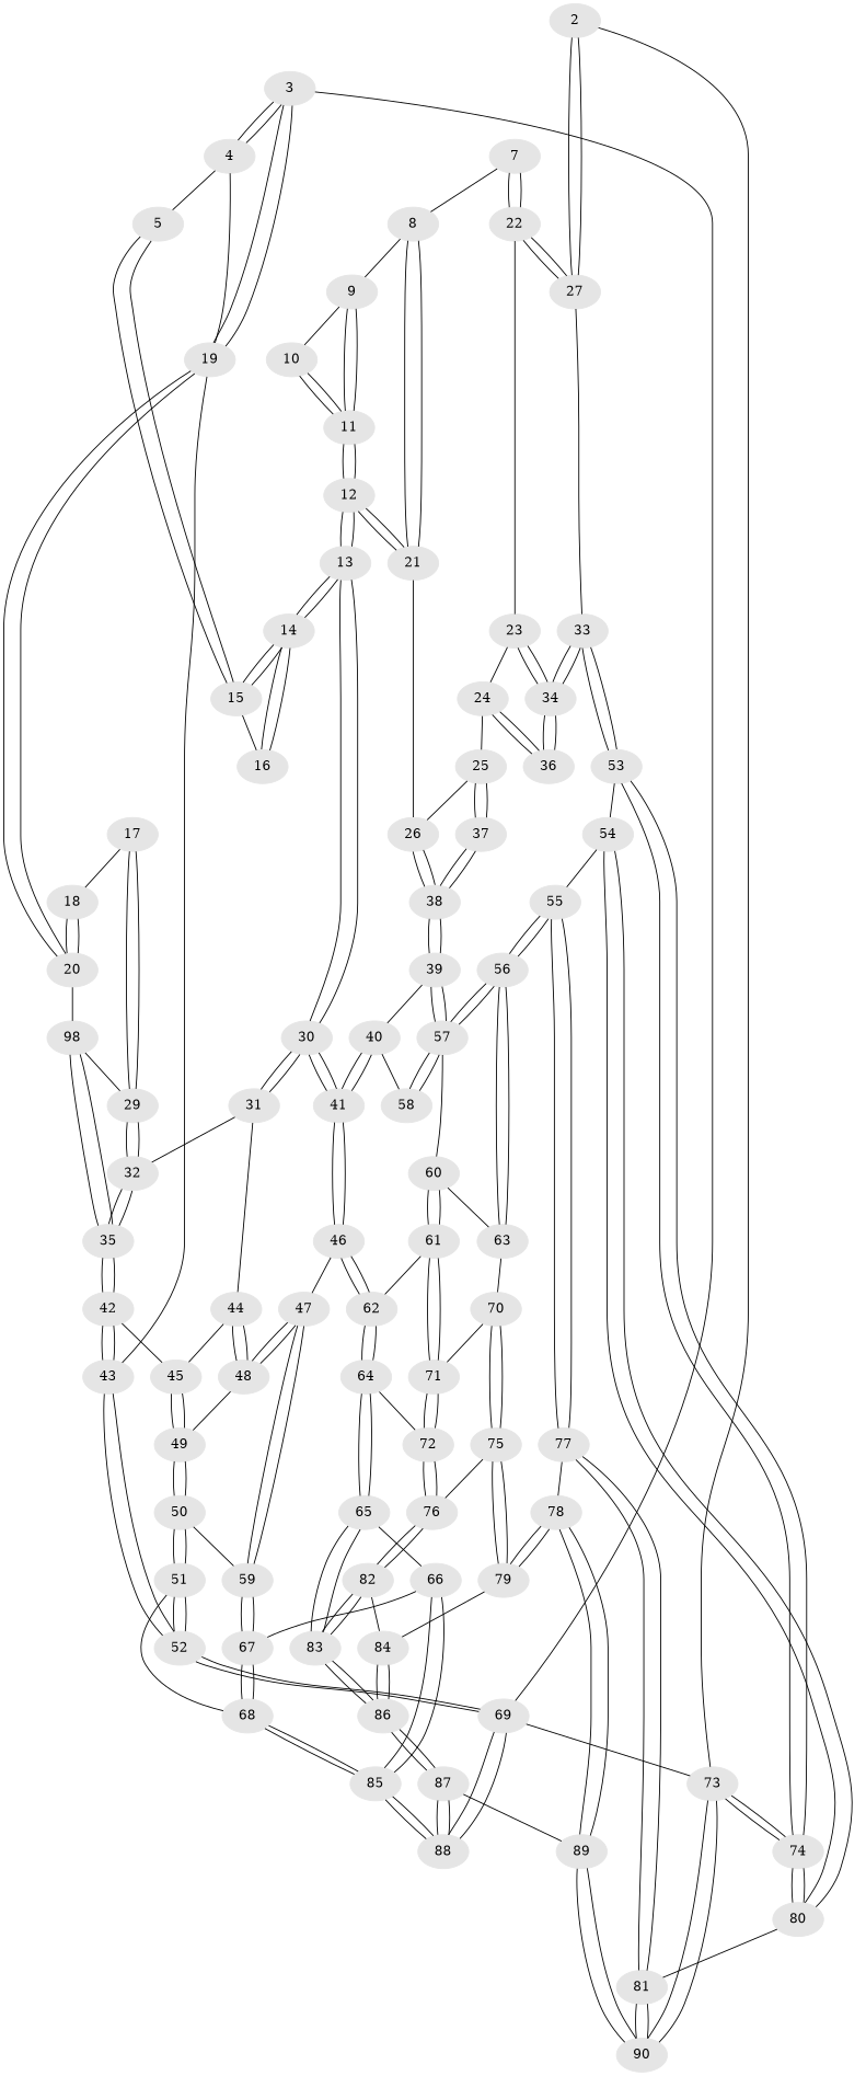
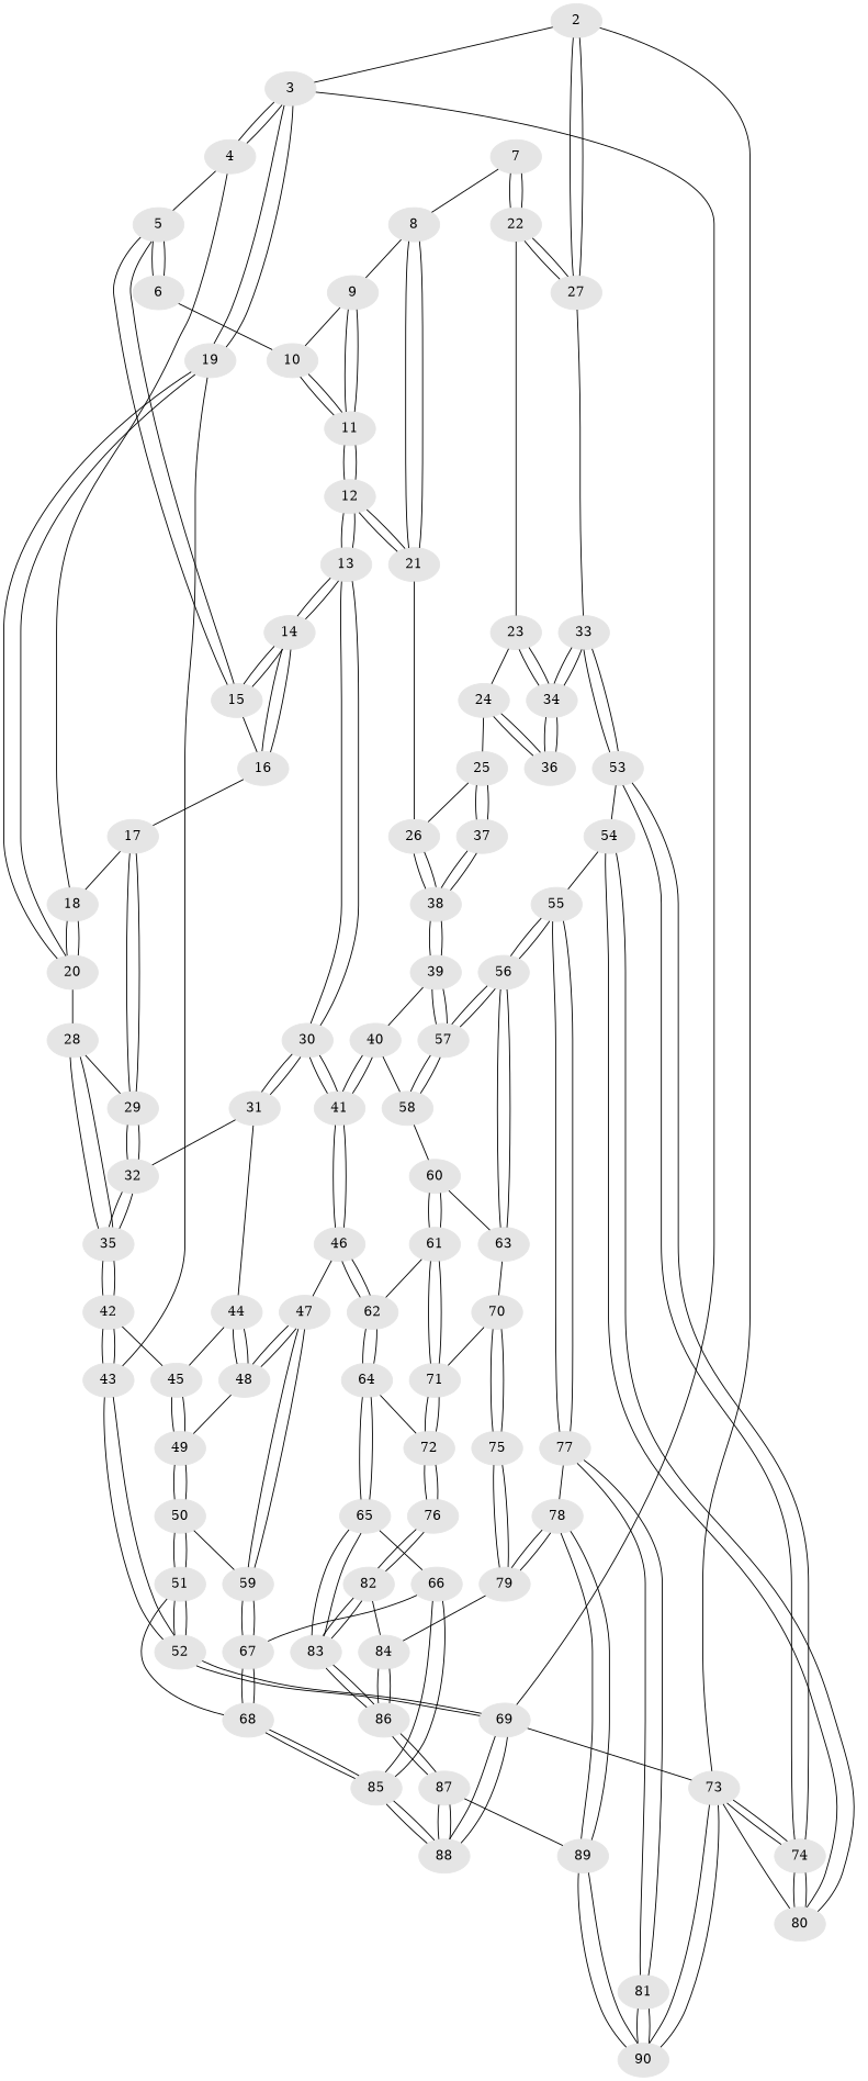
  graph {
    node [color=gray90 style=filled]
    2
    3
    27
    73
    7
    8
    22
    4
    19
    69
    33
    74
    90
    5
    18
    20
    43
    88
+   6
    15
    10
    16
    11
    9
    21
    23
    26
    12
    13
    14
    30
    31
    41
    17
    29
    32
-   28 [label=98]
+   28
    52
    35
    38
    24
    34
    25
    36
    37
    39
    53
    42
    44
    46
    45
    48
    54
    40
    57
    58
    60
    47
    62
    49
    50
    59
    64
    67
    51
    68
    85
    55
    80
    56
    77
    81
    63
    78
    70
    61
    71
    72
    65
    75
    66
    83
    76
    86
    79
    82
    84
    89
    87
+   2 -- 3
    2 -- 27
    2 -- 27
    2 -- 73
    3 -- 4
    3 -- 4
    3 -- 19
    3 -- 19
    3 -- 69
    27 -- 33
    73 -- 74
    73 -- 74
    73 -- 90
    73 -- 90
    7 -- 8
    7 -- 22
    7 -- 22
    8 -- 9
    8 -- 21
    8 -- 21
    22 -- 27
    22 -- 27
    22 -- 23
    4 -- 5
-   4 -- 19
+   4 -- 18
    19 -- 20
    19 -- 20
    19 -- 43
    69 -- 73
    69 -- 88
    69 -- 88
    33 -- 34
    33 -- 34
    33 -- 53
    33 -- 53
    74 -- 80
    74 -- 80
+   5 -- 6
+   5 -- 6
    5 -- 15
    5 -- 15
    18 -- 20
    18 -- 20
    20 -- 28
    43 -- 52
    43 -- 52
+   6 -- 10
    15 -- 16
    10 -- 11
    10 -- 11
+   16 -- 17
    11 -- 12
    11 -- 12
    9 -- 10
    9 -- 11
    9 -- 11
    21 -- 26
    23 -- 24
    23 -- 34
    23 -- 34
    26 -- 38
    26 -- 38
    12 -- 21
    12 -- 21
    12 -- 13
    12 -- 13
    13 -- 14
    13 -- 14
    13 -- 30
    13 -- 30
    14 -- 15
    14 -- 15
    14 -- 16
    14 -- 16
    30 -- 31
    30 -- 31
    30 -- 41
    30 -- 41
    31 -- 32
    31 -- 44
    41 -- 46
    41 -- 46
    17 -- 18
    17 -- 29
    17 -- 29
    29 -- 32
    29 -- 32
    32 -- 35
    32 -- 35
    28 -- 29
    28 -- 35
    28 -- 35
    52 -- 69
    52 -- 69
    35 -- 42
    35 -- 42
    38 -- 39
    38 -- 39
    24 -- 25
    24 -- 36
    24 -- 36
    34 -- 36
    34 -- 36
    25 -- 26
    25 -- 37
    25 -- 37
    37 -- 38
    37 -- 38
    39 -- 40
    39 -- 57
    39 -- 57
    53 -- 74
    53 -- 74
    53 -- 54
    42 -- 43
    42 -- 43
    42 -- 45
    44 -- 45
    44 -- 48
    44 -- 48
    46 -- 47
    46 -- 62
    46 -- 62
    45 -- 49
    45 -- 49
    48 -- 49
    54 -- 55
    54 -- 80
    54 -- 80
    40 -- 41
    40 -- 41
    40 -- 58
    57 -- 58
    57 -- 58
-   57 -- 60
+   58 -- 60
    60 -- 63
    60 -- 61
    60 -- 61
    47 -- 48
    47 -- 48
    47 -- 59
    47 -- 59
    62 -- 64
    62 -- 64
    49 -- 50
    49 -- 50
    50 -- 59
    50 -- 51
    50 -- 51
    59 -- 67
    59 -- 67
    64 -- 72
    64 -- 65
    64 -- 65
    67 -- 68
    67 -- 68
    51 -- 52
    51 -- 52
    51 -- 68
    68 -- 85
    68 -- 85
    85 -- 88
    85 -- 88
    55 -- 56
    55 -- 56
    55 -- 77
    55 -- 77
-   80 -- 81
+   80 -- 73
    56 -- 57
    56 -- 57
    56 -- 63
    56 -- 63
    77 -- 81
    77 -- 81
    77 -- 78
    81 -- 90
    81 -- 90
    63 -- 70
    78 -- 79
    78 -- 79
    78 -- 89
    78 -- 89
    70 -- 71
    70 -- 75
    70 -- 75
    61 -- 62
    61 -- 71
    61 -- 71
    71 -- 72
    71 -- 72
    72 -- 76
    72 -- 76
    65 -- 66
    65 -- 83
    65 -- 83
-   75 -- 76
    75 -- 79
    75 -- 79
    66 -- 67
    66 -- 85
    66 -- 85
    83 -- 86
    83 -- 86
    76 -- 82
    76 -- 82
    86 -- 87
    86 -- 87
    79 -- 84
    82 -- 83
    82 -- 83
    82 -- 84
    84 -- 86
    84 -- 86
    89 -- 90
    89 -- 90
    87 -- 88
    87 -- 88
    87 -- 89
  }
